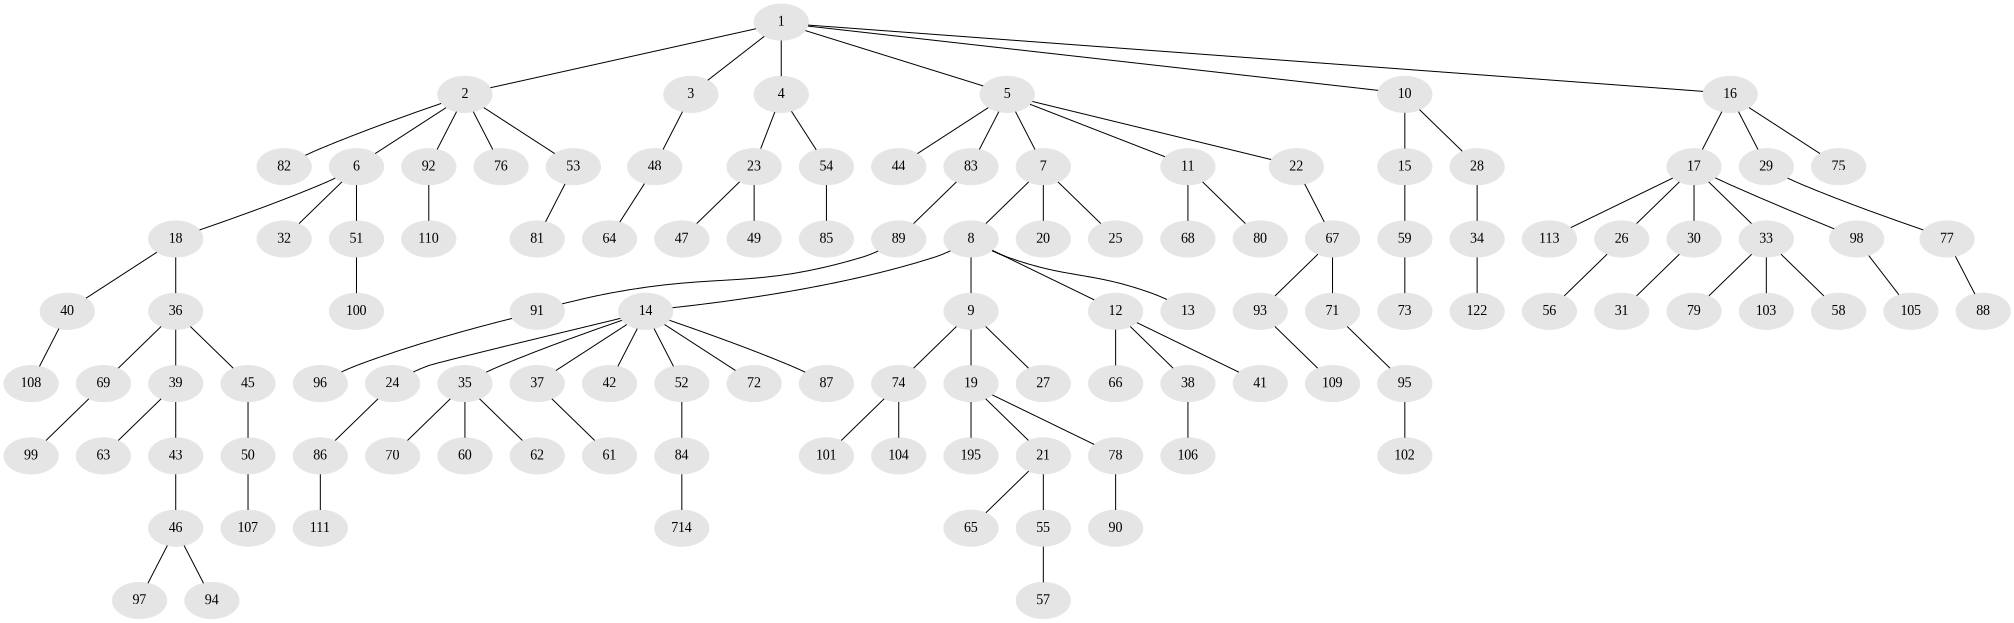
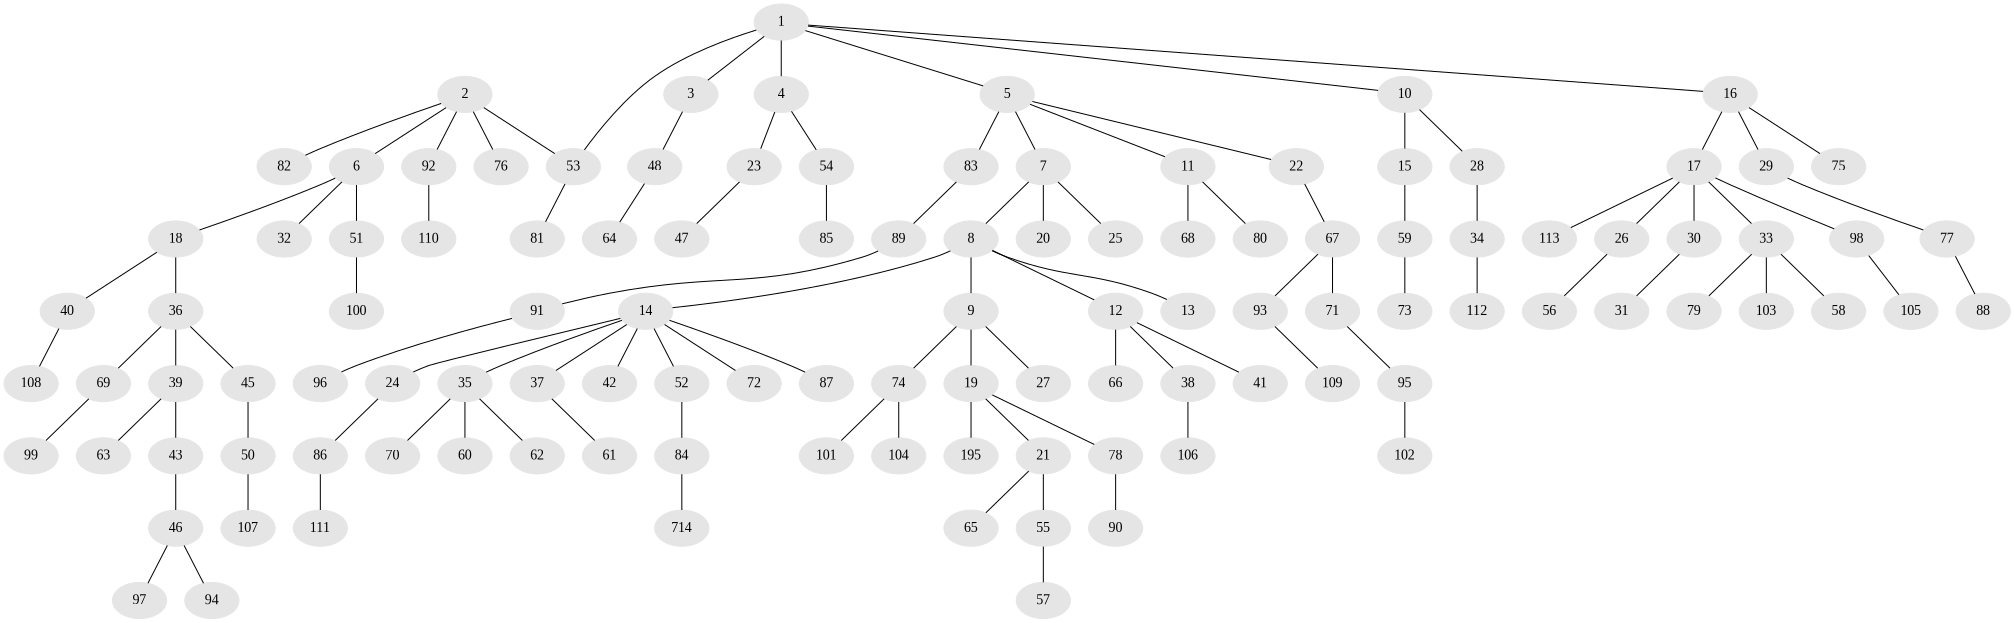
  graph {
    fontname="Liberation Serif"
    node [color=gray90 fontname="Liberation Serif" style=filled]
    edge [fontname="Liberation Serif"]
    1
    2
    3
    4
    5
    10
    16
    6
    53
    76
    82
    92
    48
    23
    54
    7
    11
    22
-   44
    83
    15
    28
    17
    29
    75
    18
    32
    51
    81
    110
    64
    47
-   49
    85
    8
    20
    25
    68
    80
    67
    89
    36
    40
    100
    9
    12
    13
    14
    19
    27
    74
    38
    41
    66
    24
    35
    37
    42
    52
    72
    87
    21
    78
    n64 [label=195]
    101
    104
    59
    34
    106
    86
    60
    62
    70
    61
    84
    73
    26
    30
    33
    98
    113
    77
    56
    31
    58
    79
    103
    105
    39
    45
    69
    108
    55
    65
    90
    57
    71
    93
    111
-   112 [label=122]
+   112
    88
    43
    63
    50
    99
    46
    94
    97
    107
    n110 [label=714]
    95
    109
    102
    91
    96
-   1 -- 2
+   1 -- 53
    1 -- 3
    1 -- 4
    1 -- 5
    1 -- 10
    1 -- 16
    2 -- 6
    2 -- 53
    2 -- 76
    2 -- 82
    2 -- 92
    3 -- 48
    4 -- 23
    4 -- 54
    5 -- 7
    5 -- 11
    5 -- 22
-   5 -- 44
    5 -- 83
    10 -- 15
    10 -- 28
    16 -- 17
    16 -- 29
    16 -- 75
    6 -- 18
    6 -- 32
    6 -- 51
    53 -- 81
    92 -- 110
    48 -- 64
    23 -- 47
-   23 -- 49
    54 -- 85
    7 -- 8
    7 -- 20
    7 -- 25
    11 -- 68
    11 -- 80
    22 -- 67
    83 -- 89
    15 -- 59
    28 -- 34
    17 -- 26
    17 -- 30
    17 -- 33
    17 -- 98
    17 -- 113
    29 -- 77
    18 -- 36
    18 -- 40
    51 -- 100
    8 -- 9
    8 -- 12
    8 -- 13
    8 -- 14
    67 -- 71
    67 -- 93
    89 -- 91
    36 -- 39
    36 -- 45
    36 -- 69
    40 -- 108
    9 -- 19
    9 -- 27
    9 -- 74
    12 -- 38
    12 -- 41
    12 -- 66
    14 -- 24
    14 -- 35
    14 -- 37
    14 -- 42
    14 -- 52
    14 -- 72
    14 -- 87
    19 -- 21
    19 -- 78
    19 -- n64
    74 -- 101
    74 -- 104
    38 -- 106
    24 -- 86
    35 -- 60
    35 -- 62
    35 -- 70
    37 -- 61
    52 -- 84
    21 -- 55
    21 -- 65
    78 -- 90
    59 -- 73
    34 -- 112
    86 -- 111
    84 -- n110
    26 -- 56
    30 -- 31
    33 -- 58
    33 -- 79
    33 -- 103
    98 -- 105
    77 -- 88
    39 -- 43
    39 -- 63
    45 -- 50
    69 -- 99
    55 -- 57
    71 -- 95
    93 -- 109
    43 -- 46
    50 -- 107
    46 -- 94
    46 -- 97
    95 -- 102
    91 -- 96
  }
